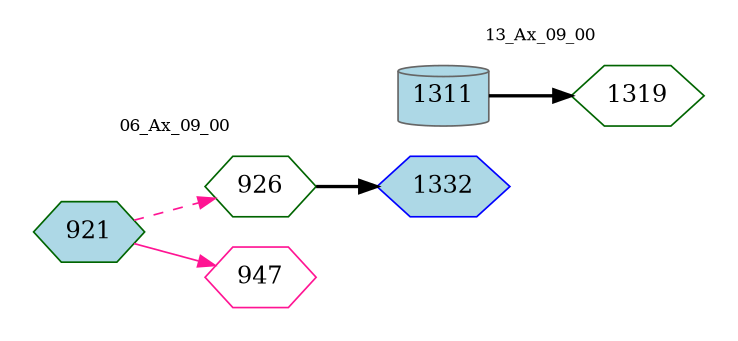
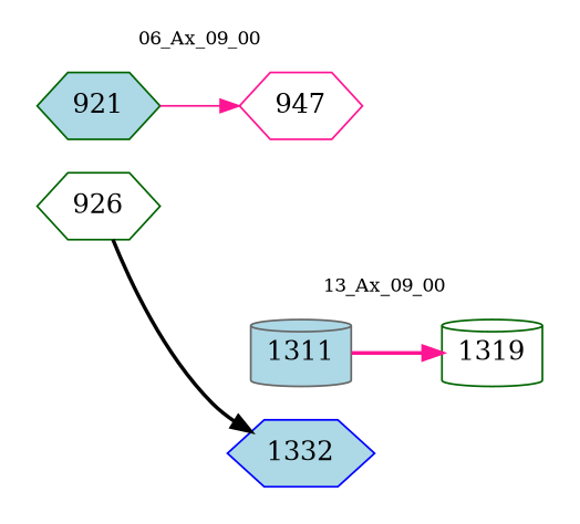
  digraph {
    rankdir=LR
    node [color=darkgreen fillcolor=lightblue shape=hexagon style=filled]
    edge [color=deeppink style=bold]
    n1 [label=921]
    n2 [color=deeppink fillcolor=white label=947]
    n3 [fillcolor=white label=926]
    n4 [color=gray40 label=1311 shape=cylinder]
    n5 [color=blue label=1332]
-   n6 [fillcolor=white label=1319]
+   n6 [fillcolor=white label=1319 shape=cylinder]
    subgraph cluster_1 {
      color=white
      fontsize=10
      label="06_Ax_09_00"
      n1
      n2
      n3
    }
    subgraph cluster_2 {
      color=white
      fontsize=10
      label="13_Ax_09_00"
      n4
      n5
      n6
    }
    n1 -> n2 [style=solid]
-   n1 -> n3 [style=dashed]
    n3 -> n5 [color=black]
-   n4 -> n6 [color=black]
+   n4 -> n6
  }
